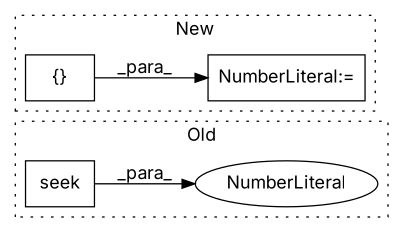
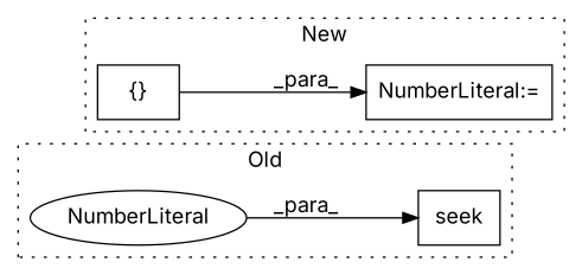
  digraph {
    fontname=Inter
    rankdir=LR
    node [fontname=Inter l=1 shape=box]
    edge [fontname=Inter]
    n1 [a=32 l="5,1" label=seek s="322,328"]
    n2 [a=34 label=NumberLiteral s=327 shape=ellipse]
    n3 [a=4 l="1,1" label="{}" s="427,439"]
    n4 [a=7 label="NumberLiteral:=" s=409]
    subgraph cluster_1 {
      label=Old
      style=dotted
      n1
      n2
    }
    subgraph cluster_2 {
      label=New
      style=dotted
      n3
      n4
    }
-   n1 -> n2 [label=_para_]
+   n2 -> n1 [label=_para_]
    n3 -> n4 [label=_para_]
  }
